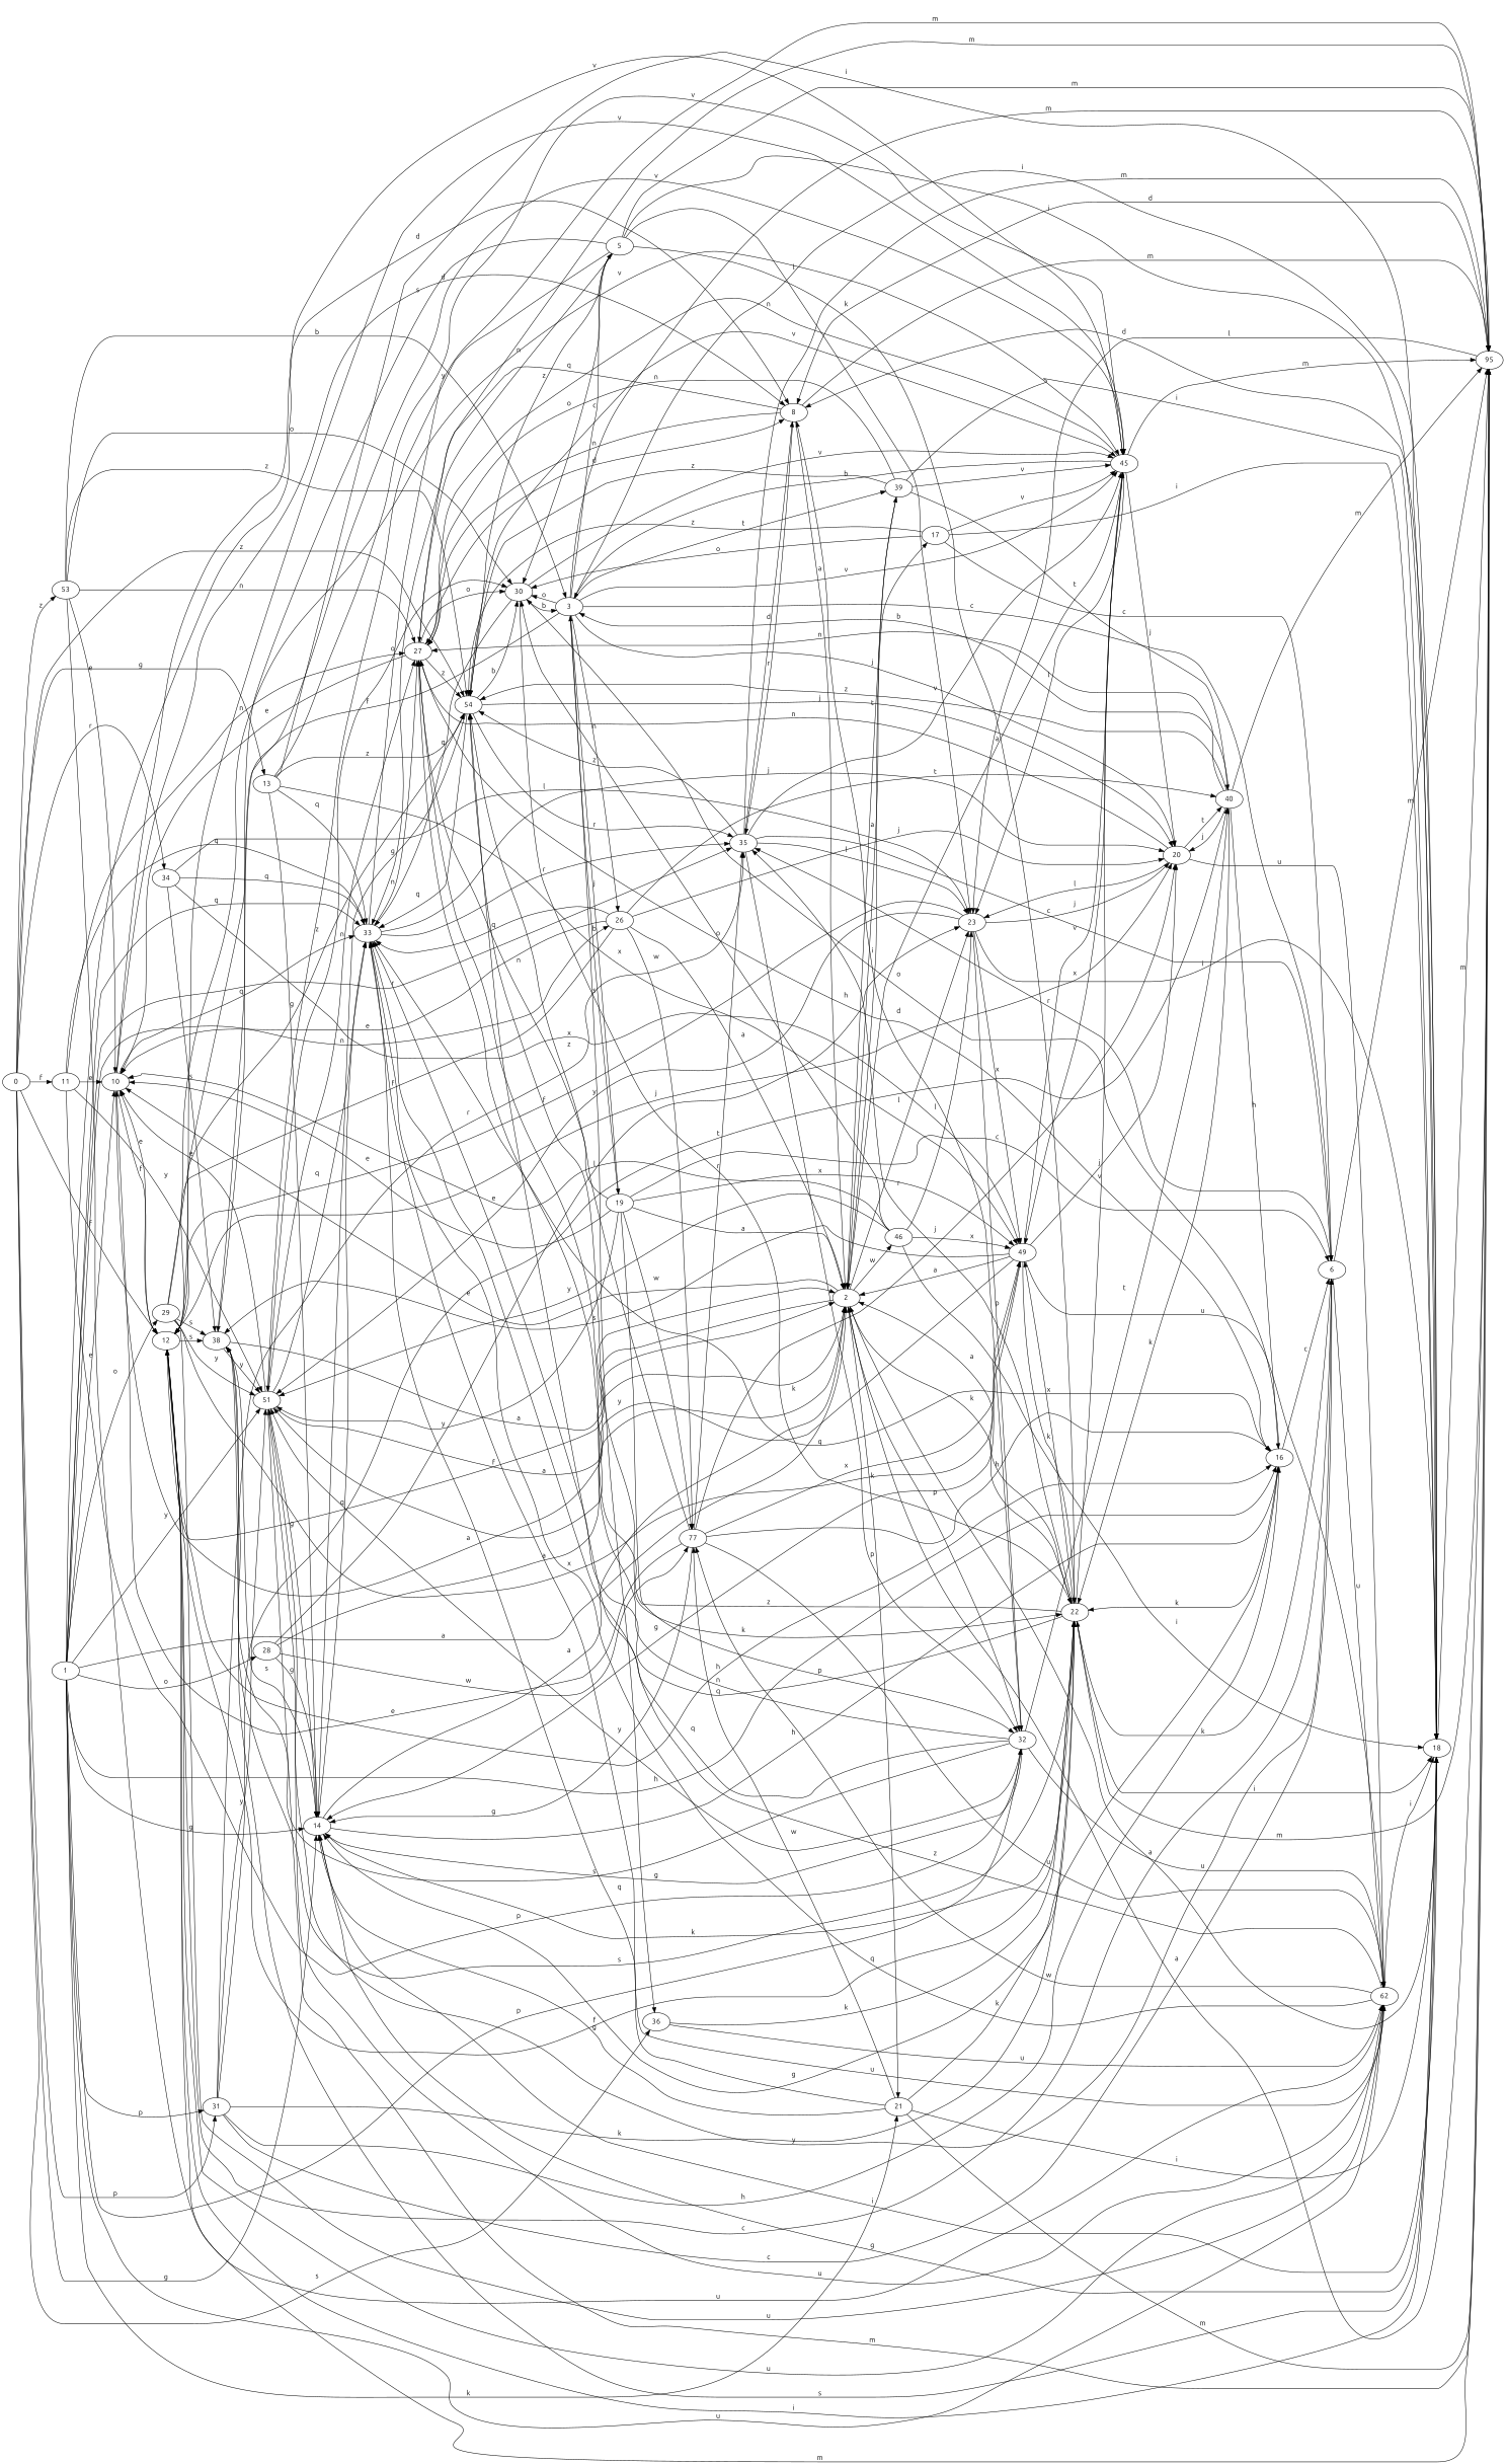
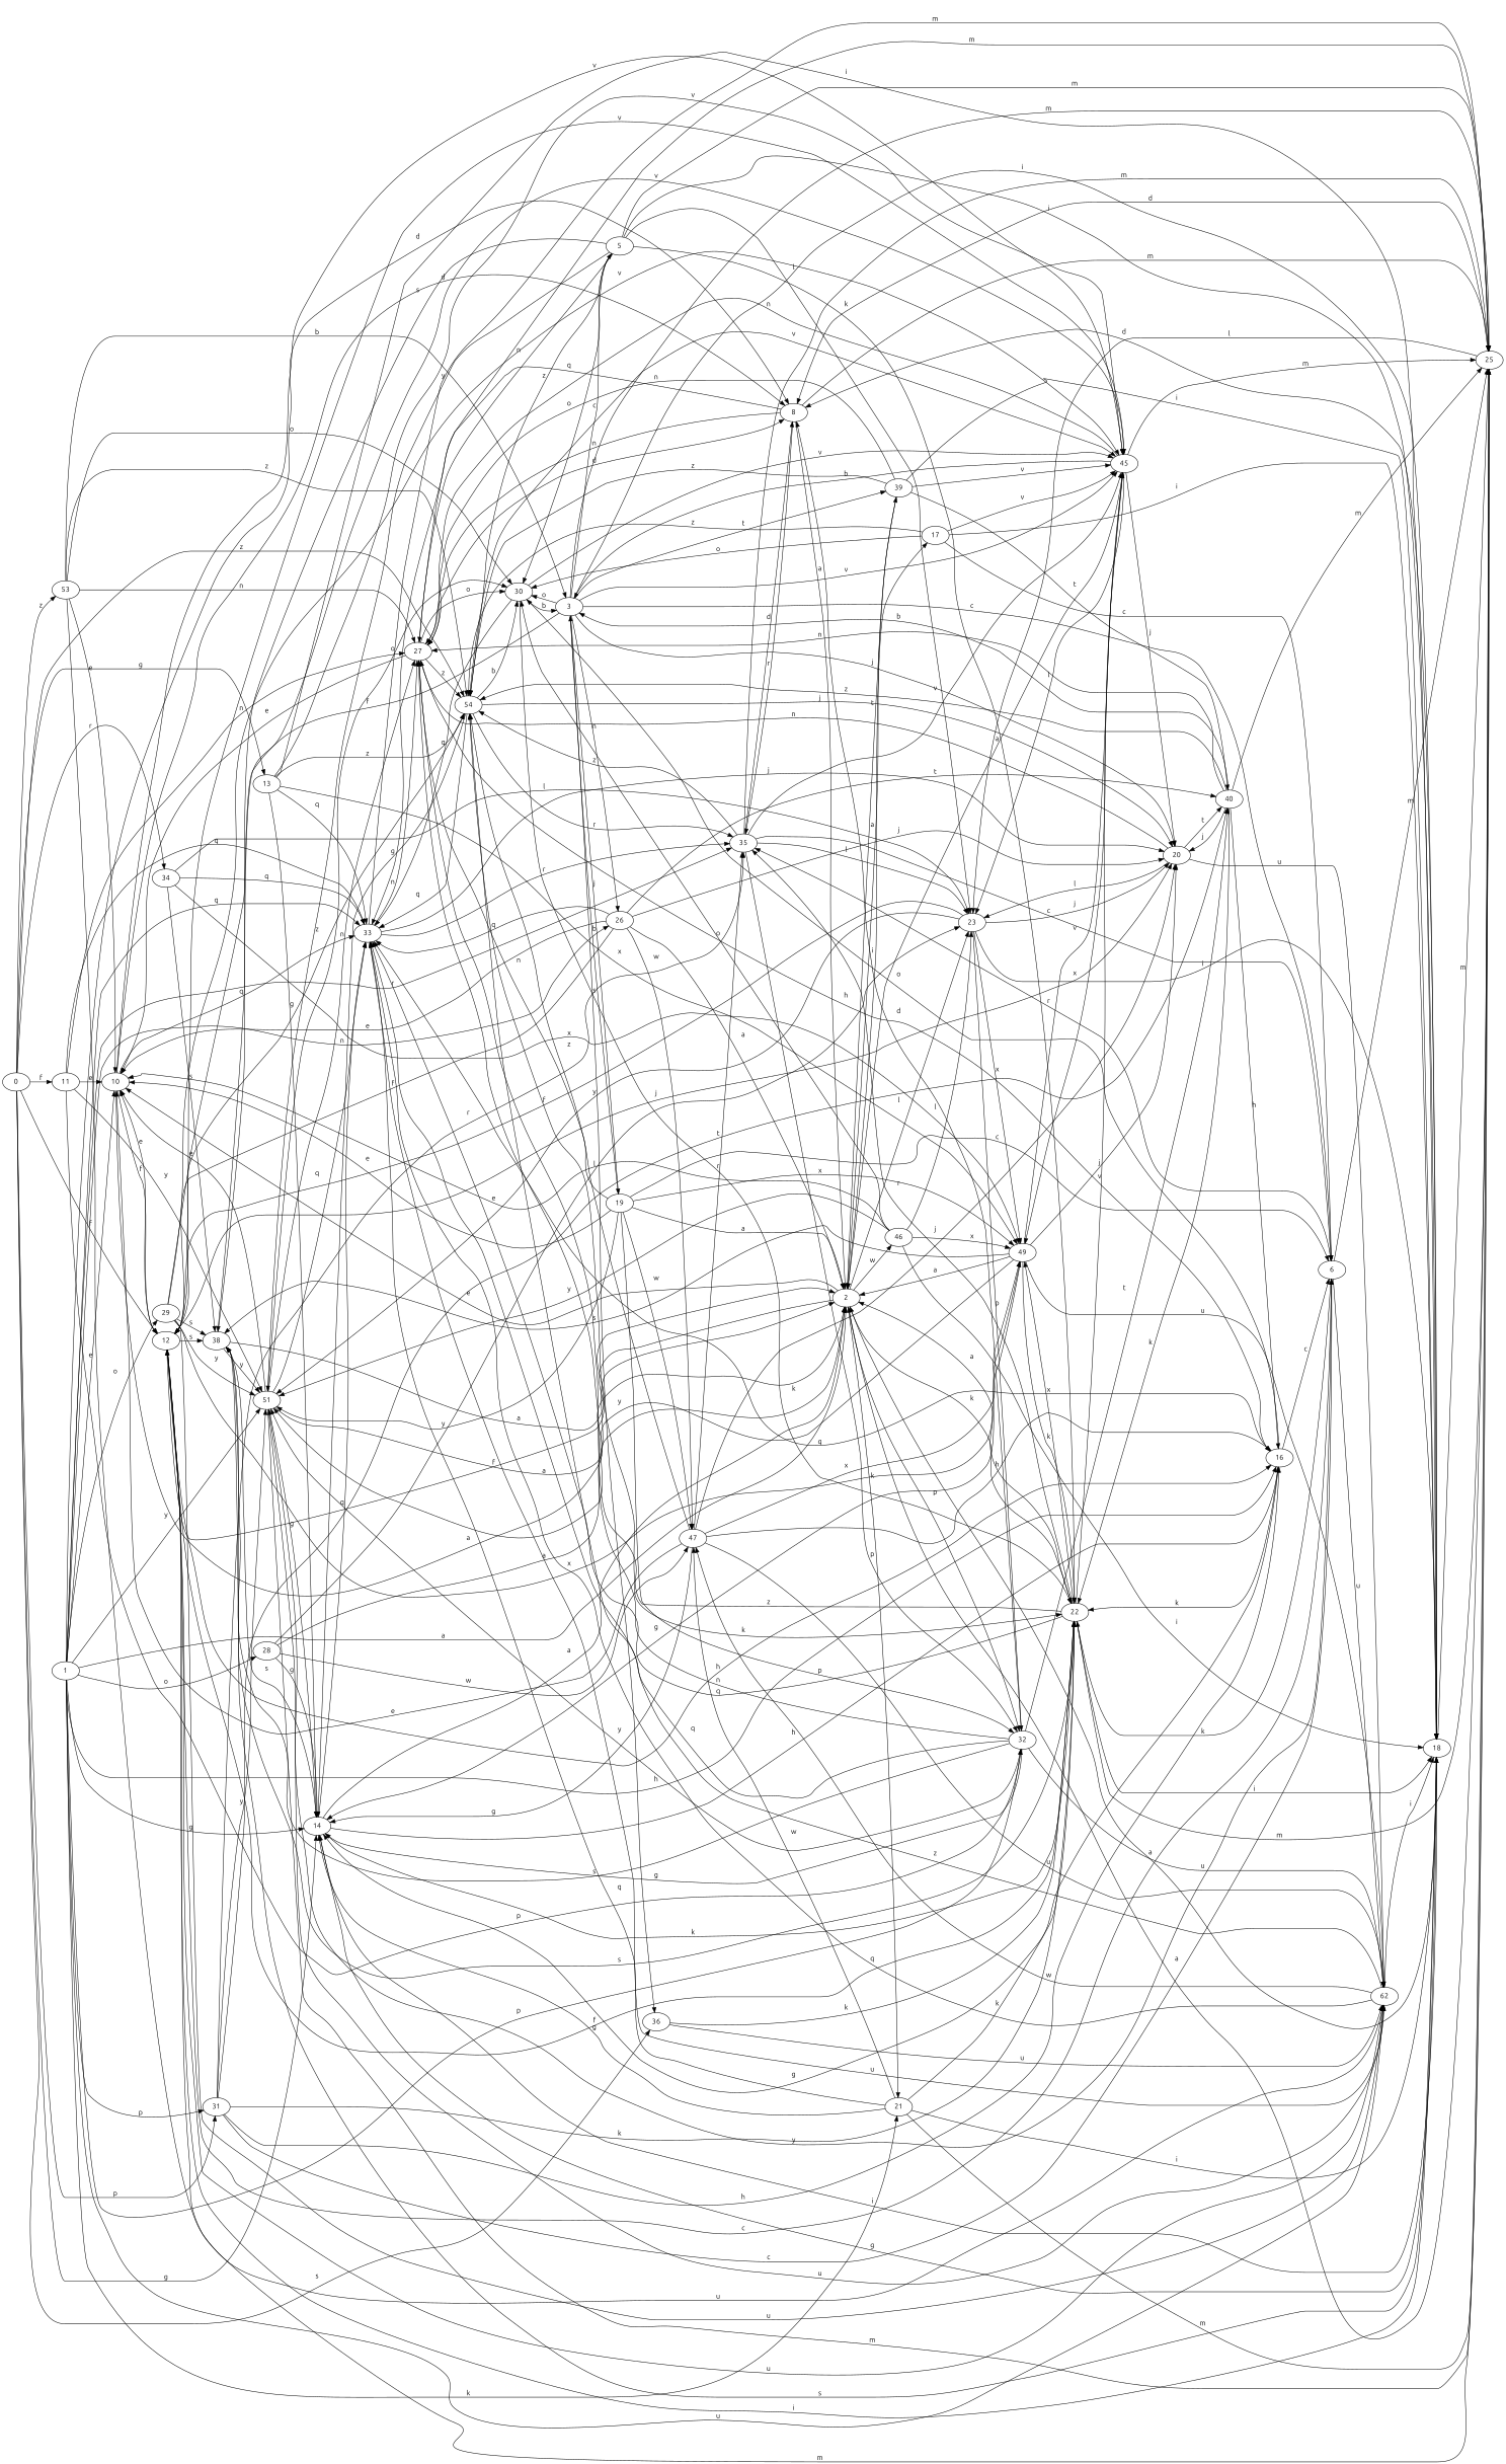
  strict digraph {
    fontname=Ubuntu
    rankdir=LR
    node [fontname=Ubuntu]
    edge [fontname=Ubuntu]
    0
    11
    12
    13
    14
    31
    34
    36
    53
    54
    10
    32
    33
    51
    27
    16
    n17 [label=62]
    6
    18
    20
-   25 [label=95]
+   25
    45
    38
    49
    2
    22
    35
    40
    23
    3
    30
    1
    8
    21
    26
    28
    29
    17
    39
    46
-   47 [label=77]
+   47
    5
    19
    0 -> 11 [label=f]
    0 -> 12 [label=f]
    0 -> 13 [label=g]
    0 -> 14 [label=g]
    0 -> 31 [label=p]
    0 -> 34 [label=r]
    0 -> 36 [label=s]
    0 -> 53 [label=z]
    0 -> 54 [label=z]
    11 -> 10 [label=e]
    11 -> 32 [label=p]
    11 -> 33 [label=q]
    11 -> 51 [label=y]
    11 -> 27 [label=n]
    12 -> 10 [label=e]
    12 -> 16 [label=h]
    12 -> n17 [label=u]
    12 -> 6 [label=c]
    12 -> 18 [label=i]
    12 -> 20 [label=j]
    12 -> 25 [label=m]
    12 -> 45 [label=v]
    12 -> 38 [label=s]
    13 -> 14 [label=g]
    13 -> 54 [label=z]
    13 -> 33 [label=q]
    13 -> 18 [label=i]
    13 -> 45 [label=v]
    13 -> 49 [label=x]
    14 -> 33 [label=q]
    14 -> 16 [label=h]
    14 -> 18 [label=i]
    14 -> 38 [label=s]
    14 -> 2 [label=a]
    14 -> 22 [label=k]
    31 -> 51 [label=y]
    31 -> 16 [label=h]
    31 -> 6 [label=c]
    31 -> 22 [label=k]
    31 -> 35 [label=r]
    31 -> 40 [label=t]
    34 -> 33 [label=q]
    34 -> 38 [label=s]
    34 -> 49 [label=x]
    34 -> 23 [label=l]
    36 -> n17 [label=u]
    36 -> 22 [label=k]
    53 -> 54 [label=z]
    53 -> 10 [label=e]
    53 -> 27 [label=n]
    53 -> n17 [label=u]
    53 -> 3 [label=b]
    53 -> 30 [label=o]
    54 -> 14 [label=g]
    54 -> 33 [label=q]
    54 -> 20 [label=j]
    54 -> 45 [label=v]
    54 -> 35 [label=r]
    54 -> 30 [label=b]
    10 -> 12 [label=f]
    10 -> 33 [label=q]
    10 -> 45 [label=v]
    10 -> 2 [label=a]
    10 -> 8 [label=d]
    32 -> 14 [label=g]
    32 -> 33 [label=q]
    32 -> 51 [label=y]
    32 -> 27 [label=n]
    32 -> n17 [label=u]
    32 -> 38 [label=s]
    32 -> 40 [label=t]
    32 -> 8 [label=d]
    33 -> 27 [label=n]
    33 -> n17 [label=u]
    33 -> 20 [label=j]
    33 -> 25 [label=m]
    33 -> 35 [label=r]
    51 -> 14 [label=g]
    51 -> 10 [label=e]
    51 -> 33 [label=q]
    51 -> 27 [label=n]
    51 -> n17 [label=u]
    51 -> 25 [label=m]
    51 -> 2 [label=a]
    51 -> 30 [label=o]
    27 -> 54 [label=z]
    27 -> 10 [label=e]
    27 -> 16 [label=h]
    27 -> 25 [label=m]
    27 -> 22 [label=k]
    27 -> 30 [label=o]
    27 -> 8 [label=d]
    16 -> 14 [label=g]
    16 -> 33 [label=q]
    16 -> 6 [label=c]
    16 -> 22 [label=k]
    16 -> 30 [label=o]
    n17 -> 54 [label=z]
    n17 -> 33 [label=q]
    n17 -> 18 [label=i]
    n17 -> 47 [label=w]
    6 -> 51 [label=y]
    6 -> n17 [label=u]
    6 -> 25 [label=m]
    6 -> 22 [label=k]
    6 -> 35 [label=r]
    18 -> 14 [label=g]
    18 -> 25 [label=m]
    18 -> 38 [label=s]
    18 -> 2 [label=a]
    18 -> 8 [label=d]
    20 -> 27 [label=n]
    20 -> n17 [label=u]
    20 -> 40 [label=t]
    20 -> 23 [label=l]
    25 -> 2 [label=a]
    25 -> 23 [label=l]
    25 -> 8 [label=d]
    45 -> 27 [label=n]
    45 -> 20 [label=j]
    45 -> 25 [label=m]
    45 -> 49 [label=x]
    45 -> 2 [label=a]
    45 -> 23 [label=l]
    45 -> 3 [label=b]
    38 -> 51 [label=y]
    38 -> 45 [label=v]
    38 -> 2 [label=a]
    49 -> 14 [label=g]
    49 -> 51 [label=y]
    49 -> n17 [label=u]
    49 -> 20 [label=j]
    49 -> 45 [label=v]
    49 -> 38 [label=s]
    49 -> 2 [label=a]
    49 -> 22 [label=k]
    2 -> 12 [label=f]
    2 -> 10 [label=e]
    2 -> 32 [label=p]
    2 -> 22 [label=k]
    2 -> 23 [label=l]
    2 -> 21 [label=k]
    2 -> 17 [label=i]
    2 -> 39 [label=t]
    2 -> 46 [label=w]
    22 -> 12 [label=f]
    22 -> 54 [label=z]
    22 -> 33 [label=q]
    22 -> 18 [label=i]
    22 -> 25 [label=m]
    22 -> 45 [label=v]
    22 -> 38 [label=s]
    22 -> 49 [label=x]
    22 -> 2 [label=a]
    22 -> 35 [label=r]
    35 -> 54 [label=z]
    35 -> 32 [label=p]
    35 -> 6 [label=c]
    35 -> 25 [label=m]
    35 -> 45 [label=v]
    35 -> 23 [label=l]
    35 -> 8 [label=d]
    40 -> 54 [label=z]
    40 -> 27 [label=n]
    40 -> 16 [label=h]
    40 -> 20 [label=j]
    40 -> 25 [label=m]
    40 -> 22 [label=k]
    40 -> 3 [label=b]
    23 -> 12 [label=f]
    23 -> 32 [label=p]
    23 -> 51 [label=y]
    23 -> 18 [label=i]
    23 -> 20 [label=j]
    23 -> 49 [label=x]
    3 -> 12 [label=f]
    3 -> 36 [label=s]
    3 -> 6 [label=c]
    3 -> 18 [label=i]
    3 -> 20 [label=j]
    3 -> 25 [label=m]
    3 -> 45 [label=v]
    3 -> 30 [label=o]
    3 -> 26 [label=n]
    3 -> 39 [label=t]
    3 -> 5 [label=c]
    3 -> 19 [label=j]
    30 -> 33 [label=q]
    30 -> 45 [label=v]
    30 -> 22 [label=k]
    30 -> 3 [label=b]
    1 -> 14 [label=g]
    1 -> 31 [label=p]
    1 -> 10 [label=e]
    1 -> 32 [label=p]
    1 -> 33 [label=q]
    1 -> 51 [label=y]
    1 -> 16 [label=h]
    1 -> n17 [label=u]
    1 -> 2 [label=a]
    1 -> 35 [label=r]
    1 -> 8 [label=d]
    1 -> 21 [label=k]
    1 -> 26 [label=n]
    1 -> 28 [label=o]
    1 -> 29 [label=o]
    8 -> 33 [label=q]
    8 -> 27 [label=n]
    8 -> 25 [label=m]
    8 -> 2 [label=a]
    8 -> 35 [label=r]
    21 -> 14 [label=g]
    21 -> 33 [label=q]
    21 -> 18 [label=i]
    21 -> 25 [label=m]
    21 -> 22 [label=k]
    21 -> 47 [label=w]
    26 -> 12 [label=f]
    26 -> 10 [label=e]
    26 -> 33 [label=q]
    26 -> 20 [label=j]
    26 -> 2 [label=a]
    26 -> 40 [label=t]
    26 -> 47 [label=w]
    28 -> 14 [label=g]
    28 -> 2 [label=a]
    28 -> 23 [label=l]
    28 -> 47 [label=w]
    29 -> 54 [label=z]
    29 -> 51 [label=y]
    29 -> n17 [label=u]
    29 -> 45 [label=v]
    29 -> 38 [label=s]
    29 -> 49 [label=x]
    17 -> 54 [label=z]
    17 -> 6 [label=c]
    17 -> 18 [label=i]
    17 -> 45 [label=v]
    17 -> 30 [label=o]
    39 -> 54 [label=z]
    39 -> 27 [label=n]
    39 -> 18 [label=i]
    39 -> 45 [label=v]
    39 -> 2 [label=a]
    39 -> 40 [label=t]
    46 -> 10 [label=e]
    46 -> 51 [label=y]
    46 -> 18 [label=i]
    46 -> 49 [label=x]
    46 -> 23 [label=l]
    46 -> 30 [label=o]
    47 -> 14 [label=g]
    47 -> 54 [label=z]
    47 -> 10 [label=e]
    47 -> 16 [label=h]
    47 -> n17 [label=u]
    47 -> 20 [label=j]
    47 -> 49 [label=x]
    47 -> 35 [label=r]
    5 -> 54 [label=z]
    5 -> 51 [label=y]
    5 -> 27 [label=n]
    5 -> 18 [label=i]
    5 -> 25 [label=m]
    5 -> 38 [label=s]
    5 -> 22 [label=k]
    5 -> 23 [label=l]
    5 -> 30 [label=o]
    19 -> 10 [label=e]
    19 -> 32 [label=p]
    19 -> 51 [label=y]
    19 -> 27 [label=n]
    19 -> 6 [label=c]
    19 -> 49 [label=x]
    19 -> 2 [label=a]
    19 -> 3 [label=b]
    19 -> 47 [label=w]
  }
